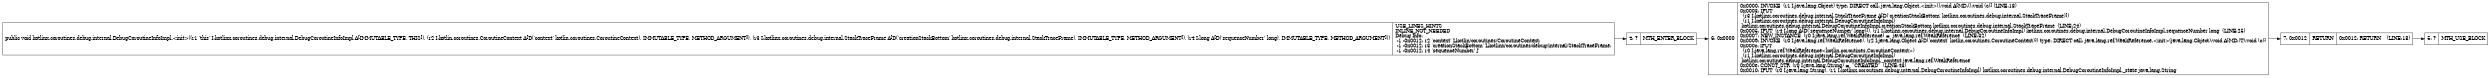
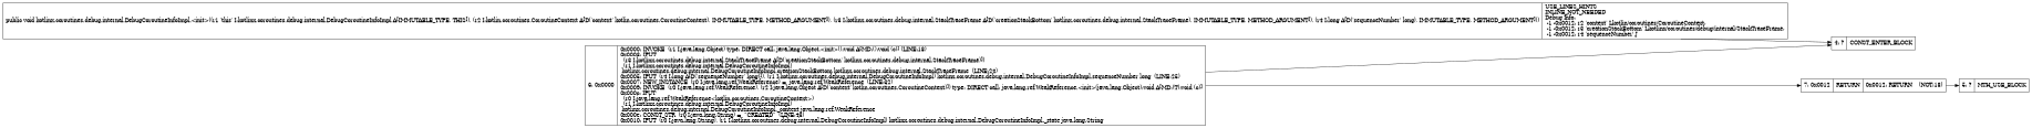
  digraph {
    rankdir=LR
    node [shape=record]
-   n1 [label="{4\:\ ?|MTH_ENTER_BLOCK\l}"]
+   n1 [label="{4\:\ ?|CONST_ENTER_BLOCK\l}"]
    n2 [label="{6\:\ 0x0000|0x0000: INVOKE  (r1 I:java.lang.Object) type: DIRECT call: java.lang.Object.\<init\>():void A[MD:():void (c)] (LINE:18)\l0x0003: IPUT  \l  (r3 I:kotlinx.coroutines.debug.internal.StackTraceFrame A[D('creationStackBottom' kotlinx.coroutines.debug.internal.StackTraceFrame)])\l  (r1 I:kotlinx.coroutines.debug.internal.DebugCoroutineInfoImpl)\l kotlinx.coroutines.debug.internal.DebugCoroutineInfoImpl.creationStackBottom kotlinx.coroutines.debug.internal.StackTraceFrame  (LINE:24)\l0x0005: IPUT  (r4 I:long A[D('sequenceNumber' long)]), (r1 I:kotlinx.coroutines.debug.internal.DebugCoroutineInfoImpl) kotlinx.coroutines.debug.internal.DebugCoroutineInfoImpl.sequenceNumber long  (LINE:25)\l0x0007: NEW_INSTANCE  (r0 I:java.lang.ref.WeakReference) =  java.lang.ref.WeakReference  (LINE:32)\l0x0009: INVOKE  (r0 I:java.lang.ref.WeakReference), (r2 I:java.lang.Object A[D('context' kotlin.coroutines.CoroutineContext)]) type: DIRECT call: java.lang.ref.WeakReference.\<init\>(java.lang.Object):void A[MD:(T):void (c)]\l0x000c: IPUT  \l  (r0 I:java.lang.ref.WeakReference\<kotlin.coroutines.CoroutineContext\>)\l  (r1 I:kotlinx.coroutines.debug.internal.DebugCoroutineInfoImpl)\l kotlinx.coroutines.debug.internal.DebugCoroutineInfoImpl._context java.lang.ref.WeakReference \l0x000e: CONST_STR  (r0 I:java.lang.String) =  \"CREATED\"  (LINE:43)\l0x0010: IPUT  (r0 I:java.lang.String), (r1 I:kotlinx.coroutines.debug.internal.DebugCoroutineInfoImpl) kotlinx.coroutines.debug.internal.DebugCoroutineInfoImpl._state java.lang.String \l}"]
-   n3 [label="{7\:\ 0x0012|RETURN\l|0x0012: RETURN    (LINE:18)\l}"]
+   n3 [label="{7\:\ 0x0012|RETURN\l|0x0012: RETURN    (NOT:18)\l}"]
    n4 [label="{5\:\ ?|MTH_USE_BLOCK\l}"]
    n5 [label="{public void kotlinx.coroutines.debug.internal.DebugCoroutineInfoImpl.\<init\>((r1 'this' I:kotlinx.coroutines.debug.internal.DebugCoroutineInfoImpl A[IMMUTABLE_TYPE, THIS]), (r2 I:kotlin.coroutines.CoroutineContext A[D('context' kotlin.coroutines.CoroutineContext), IMMUTABLE_TYPE, METHOD_ARGUMENT]), (r3 I:kotlinx.coroutines.debug.internal.StackTraceFrame A[D('creationStackBottom' kotlinx.coroutines.debug.internal.StackTraceFrame), IMMUTABLE_TYPE, METHOD_ARGUMENT]), (r4 I:long A[D('sequenceNumber' long), IMMUTABLE_TYPE, METHOD_ARGUMENT]))  | USE_LINES_HINTS\lINLINE_NOT_NEEDED\lDebug Info:\l  \-1 \-0x0012: r2 'context' Lkotlin\/coroutines\/CoroutineContext;\l  \-1 \-0x0012: r3 'creationStackBottom' Lkotlinx\/coroutines\/debug\/internal\/StackTraceFrame;\l  \-1 \-0x0012: r4 'sequenceNumber' J\l}"]
-   n1 -> n2
+   n2 -> n1
    n2 -> n3
    n3 -> n4
    n5 -> n1
  }
